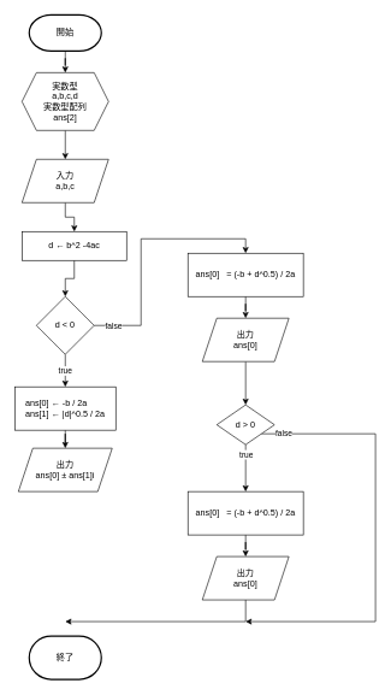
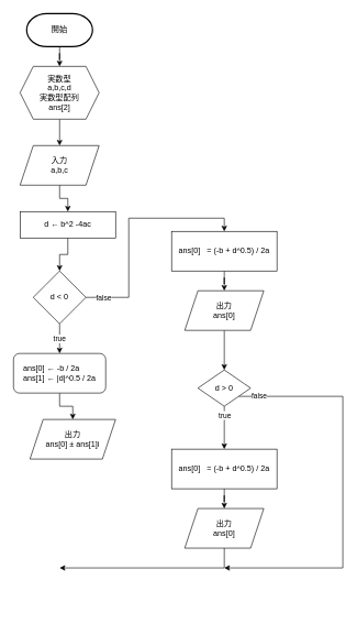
  <mxCell id="0" />
  <mxCell id="1" parent="0" />
  <mxCell id="2" value="" style="edgeStyle=orthogonalEdgeStyle;rounded=0;orthogonalLoop=1;jettySize=auto;html=1;" parent="1" source="3" target="5" edge="1"><mxGeometry relative="1" as="geometry" /></mxCell>
  <mxCell id="3" value="開始" style="strokeWidth=2;html=1;shape=mxgraph.flowchart.terminator;whiteSpace=wrap;" parent="1" vertex="1"><mxGeometry x="40" y="20" width="100" height="50" as="geometry" /></mxCell>
  <mxCell id="4" value="" style="edgeStyle=orthogonalEdgeStyle;rounded=0;orthogonalLoop=1;jettySize=auto;html=1;" parent="1" source="5" target="7" edge="1"><mxGeometry relative="1" as="geometry" /></mxCell>
  <mxCell id="5" value="実数型&lt;br&gt;a,b,c,d&lt;br&gt;実数型配列&lt;br&gt;&lt;div&gt;ans[2]&lt;/div&gt;" style="shape=hexagon;perimeter=hexagonPerimeter2;whiteSpace=wrap;html=1;fixedSize=1;" parent="1" vertex="1"><mxGeometry x="30" y="100" width="120" height="80" as="geometry" /></mxCell>
  <mxCell id="6" value="" style="edgeStyle=orthogonalEdgeStyle;rounded=0;orthogonalLoop=1;jettySize=auto;html=1;" parent="1" source="7" target="9" edge="1"><mxGeometry relative="1" as="geometry" /></mxCell>
  <mxCell id="7" value="入力&lt;br&gt;a,b,c" style="shape=parallelogram;perimeter=parallelogramPerimeter;whiteSpace=wrap;html=1;fixedSize=1;" parent="1" vertex="1"><mxGeometry x="30" y="220" width="120" height="60" as="geometry" /></mxCell>
  <mxCell id="8" value="" style="edgeStyle=orthogonalEdgeStyle;rounded=0;orthogonalLoop=1;jettySize=auto;html=1;" parent="1" source="9" target="13" edge="1"><mxGeometry relative="1" as="geometry" /></mxCell>
  <mxCell id="9" value="d ← b^2 -4ac" style="rounded=0;whiteSpace=wrap;html=1;" parent="1" vertex="1"><mxGeometry x="30" y="320" width="145" height="40" as="geometry" /></mxCell>
  <mxCell id="10" value="true" style="edgeStyle=orthogonalEdgeStyle;rounded=0;orthogonalLoop=1;jettySize=auto;html=1;" parent="1" source="13" target="15" edge="1"><mxGeometry relative="1" as="geometry" /></mxCell>
  <mxCell id="11" value="" style="edgeStyle=orthogonalEdgeStyle;rounded=0;orthogonalLoop=1;jettySize=auto;html=1;entryX=0.5;entryY=0;entryDx=0;entryDy=0;" parent="1" source="13" target="19" edge="1"><mxGeometry relative="1" as="geometry" /></mxCell>
  <mxCell id="12" value="false" style="edgeLabel;html=1;align=center;verticalAlign=middle;resizable=0;points=[];" vertex="1" connectable="0" parent="11"><mxGeometry x="-0.852" relative="1" as="geometry"><mxPoint as="offset" /></mxGeometry></mxCell>
  <mxCell id="13" value="d &amp;lt; 0" style="rhombus;whiteSpace=wrap;html=1;" parent="1" vertex="1"><mxGeometry x="50" y="410" width="80" height="80" as="geometry" /></mxCell>
  <mxCell id="14" value="" style="edgeStyle=orthogonalEdgeStyle;rounded=0;orthogonalLoop=1;jettySize=auto;html=1;" parent="1" source="15" target="16" edge="1"><mxGeometry relative="1" as="geometry" /></mxCell>
- <mxCell id="15" value="&lt;div style=&quot;text-align: justify&quot;&gt;ans[0] ← -b / 2a&lt;/div&gt;&lt;div style=&quot;text-align: justify&quot;&gt;ans[1] ← |d|^0.5 / 2a&lt;/div&gt;" style="rounded=0;whiteSpace=wrap;html=1;align=center;" parent="1" vertex="1"><mxGeometry x="20" y="535" width="140" height="60" as="geometry" /></mxCell>
- <mxCell id="16" value="&lt;div&gt;&lt;span&gt;出力&lt;/span&gt;&lt;/div&gt;&lt;div style=&quot;text-align: justify&quot;&gt;&lt;span&gt;ans[0] ± ans[1]i&lt;br&gt;&lt;/span&gt;&lt;/div&gt;" style="shape=parallelogram;perimeter=parallelogramPerimeter;whiteSpace=wrap;html=1;fixedSize=1;" parent="1" vertex="1"><mxGeometry x="25" y="620" width="130" height="60" as="geometry" /></mxCell>
- <mxCell id="17" value="終了" style="strokeWidth=2;html=1;shape=mxgraph.flowchart.terminator;whiteSpace=wrap;" parent="1" vertex="1"><mxGeometry x="40" y="880" width="100" height="60" as="geometry" /></mxCell>
+ <mxCell id="15" value="&lt;div style=&quot;text-align: justify&quot;&gt;ans[0] ← -b / 2a&lt;/div&gt;&lt;div style=&quot;text-align: justify&quot;&gt;ans[1] ← |d|^0.5 / 2a&lt;/div&gt;" style="whiteSpace=wrap;html=1;align=center;rounded=1;" parent="1" vertex="1"><mxGeometry x="20" y="535" width="140" height="60" as="geometry" /></mxCell>
+ <mxCell id="16" value="&lt;div&gt;&lt;span&gt;出力&lt;/span&gt;&lt;/div&gt;&lt;div style=&quot;text-align: justify&quot;&gt;&lt;span&gt;ans[0] ± ans[1]i&lt;br&gt;&lt;/span&gt;&lt;/div&gt;" style="shape=parallelogram;perimeter=parallelogramPerimeter;whiteSpace=wrap;html=1;fixedSize=1;" parent="1" vertex="1"><mxGeometry x="45" y="635" width="130" height="60" as="geometry" /></mxCell>
  <mxCell id="18" value="" style="edgeStyle=orthogonalEdgeStyle;rounded=0;orthogonalLoop=1;jettySize=auto;html=1;" parent="1" source="19" target="28" edge="1"><mxGeometry relative="1" as="geometry" /></mxCell>
  <mxCell id="19" value="&lt;span style=&quot;text-align: justify&quot;&gt;ans[0]&amp;nbsp; &amp;nbsp;= (-b + d^0.5) / 2a&lt;/span&gt;" style="whiteSpace=wrap;html=1;" parent="1" vertex="1"><mxGeometry x="260" y="350" width="160" height="60" as="geometry" /></mxCell>
  <mxCell id="20" value="" style="edgeStyle=orthogonalEdgeStyle;rounded=0;orthogonalLoop=1;jettySize=auto;html=1;" parent="1" source="24" target="26" edge="1"><mxGeometry relative="1" as="geometry" /></mxCell>
  <mxCell id="21" value="true" style="edgeLabel;html=1;align=center;verticalAlign=middle;resizable=0;points=[];" parent="20" vertex="1" connectable="0"><mxGeometry x="-0.853" relative="1" as="geometry"><mxPoint y="8" as="offset" /></mxGeometry></mxCell>
  <mxCell id="22" style="edgeStyle=orthogonalEdgeStyle;rounded=0;orthogonalLoop=1;jettySize=auto;html=1;" parent="1" source="24" edge="1"><mxGeometry relative="1" as="geometry"><mxPoint x="340" y="860" as="targetPoint" /><Array as="points"><mxPoint x="520" y="600" /><mxPoint x="520" y="860" /></Array></mxGeometry></mxCell>
  <mxCell id="23" value="false" style="edgeLabel;html=1;align=center;verticalAlign=middle;resizable=0;points=[];" parent="22" vertex="1" connectable="0"><mxGeometry x="-0.898" y="2" relative="1" as="geometry"><mxPoint as="offset" /></mxGeometry></mxCell>
  <mxCell id="24" value="d &amp;gt; 0" style="rhombus;whiteSpace=wrap;html=1;" parent="1" vertex="1"><mxGeometry x="300" y="560" width="80" height="55" as="geometry" /></mxCell>
  <mxCell id="25" value="" style="edgeStyle=orthogonalEdgeStyle;rounded=0;orthogonalLoop=1;jettySize=auto;html=1;" parent="1" source="26" target="30" edge="1"><mxGeometry relative="1" as="geometry" /></mxCell>
  <mxCell id="26" value="&lt;span style=&quot;text-align: justify&quot;&gt;ans[0]&amp;nbsp; &amp;nbsp;= (-b + d^0.5) / 2a&lt;/span&gt;" style="whiteSpace=wrap;html=1;" parent="1" vertex="1"><mxGeometry x="260" y="680" width="160" height="60" as="geometry" /></mxCell>
  <mxCell id="27" value="" style="edgeStyle=orthogonalEdgeStyle;rounded=0;orthogonalLoop=1;jettySize=auto;html=1;" parent="1" source="28" target="24" edge="1"><mxGeometry relative="1" as="geometry" /></mxCell>
  <mxCell id="28" value="&lt;div&gt;出力&lt;/div&gt;&lt;div style=&quot;text-align: justify&quot;&gt;ans[0]&lt;/div&gt;" style="shape=parallelogram;perimeter=parallelogramPerimeter;whiteSpace=wrap;html=1;fixedSize=1;" parent="1" vertex="1"><mxGeometry x="280" y="440" width="120" height="60" as="geometry" /></mxCell>
  <mxCell id="29" style="edgeStyle=orthogonalEdgeStyle;rounded=0;orthogonalLoop=1;jettySize=auto;html=1;" parent="1" source="30" edge="1"><mxGeometry relative="1" as="geometry"><mxPoint x="90" y="860" as="targetPoint" /><Array as="points"><mxPoint x="340" y="860" /></Array></mxGeometry></mxCell>
  <mxCell id="30" value="&lt;div&gt;出力&lt;/div&gt;&lt;div style=&quot;text-align: justify&quot;&gt;ans[0]&lt;/div&gt;" style="shape=parallelogram;perimeter=parallelogramPerimeter;whiteSpace=wrap;html=1;fixedSize=1;" parent="1" vertex="1"><mxGeometry x="280" y="770" width="120" height="60" as="geometry" /></mxCell>
